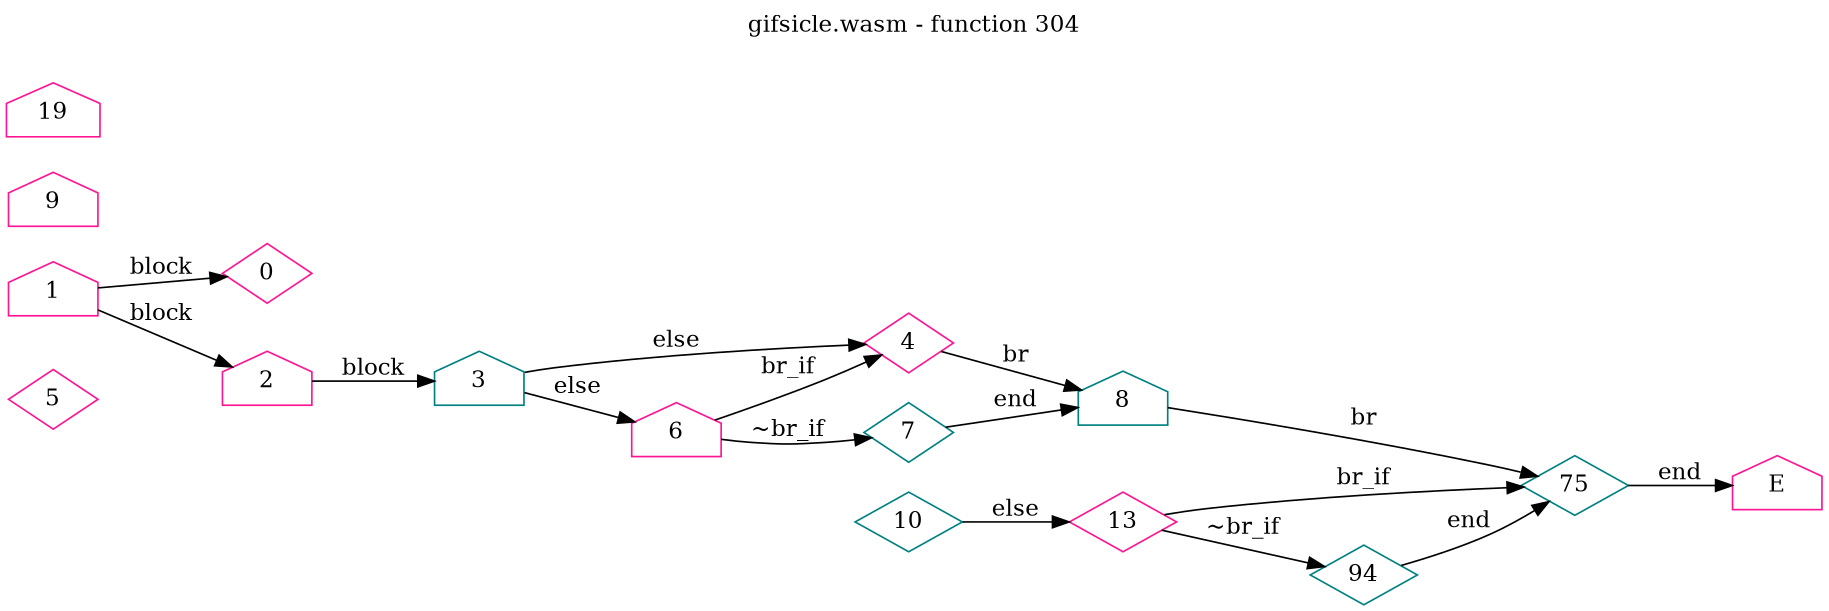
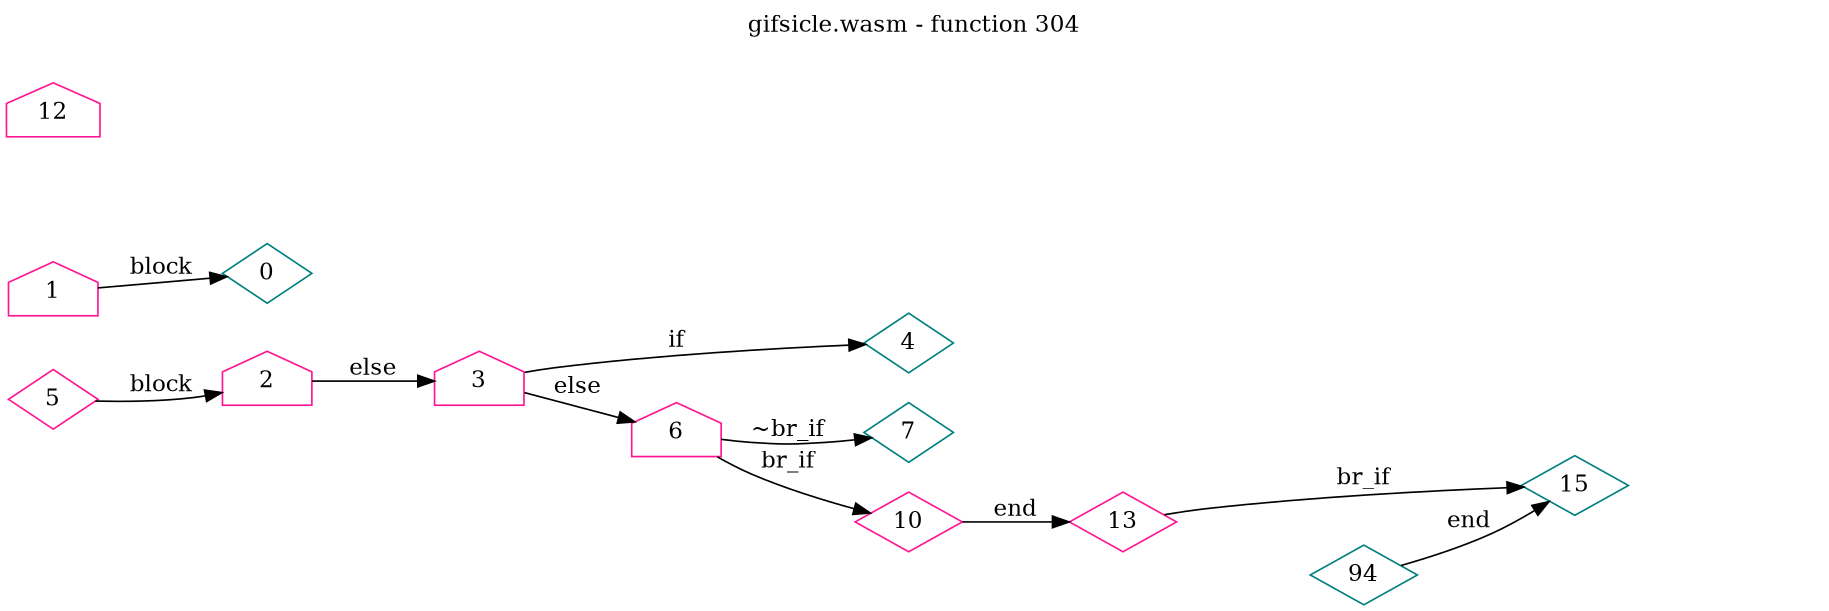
  digraph {
    label="gifsicle.wasm - function 304"
    labelfontcolor=black
    labelfontname=Helvetica
    labelfontsize=16
    labelloc=t
    rankdir=LR
    node [color=deeppink shape=house fontcolor=black]
-   E [fontcolor=""]
-   n2 [label=0 shape=diamond]
+   n2 [color=teal label=0 shape=diamond]
    n3 [label=1]
    n4 [label=2]
-   n5 [color=teal label=3]
-   n6 [label=4 shape=diamond]
+   n5 [label=3]
+   n6 [color=teal label=4 shape=diamond]
    n7 [label=6]
-   n8 [color=teal label=8]
    n9 [color=teal label=7 shape=diamond]
-   n10 [color=teal label=10 shape=diamond]
-   n11 [color=teal label=75 shape=diamond]
+   n10 [label=10 shape=diamond]
+   n11 [color=teal label=15 shape=diamond]
    n12 [label=5 shape=diamond]
    n13 [label=13 shape=diamond]
-   n14 [label=9]
    n15 [color=teal label=94 shape=diamond]
-   n16 [label=19]
+   n16 [label=12]
    n3 -> n2 [label=block]
-   n3 -> n4 [label=block]
-   n4 -> n5 [label=block]
-   n5 -> n6 [label=else]
+   n12 -> n4 [label=block]
+   n4 -> n5 [label=else]
+   n5 -> n6 [label=if]
    n5 -> n7 [label=else]
-   n6 -> n8 [label=br]
    n7 -> n9 [label="~br_if"]
-   n7 -> n6 [label=br_if]
-   n8 -> n11 [label=br]
-   n9 -> n8 [label=end]
-   n10 -> n13 [label=else]
-   n11 -> E [label=end]
+   n7 -> n10 [label=br_if]
+   n10 -> n13 [label=end]
    n13 -> n11 [label=br_if]
-   n13 -> n15 [label="~br_if"]
    n15 -> n11 [label=end]
  }
